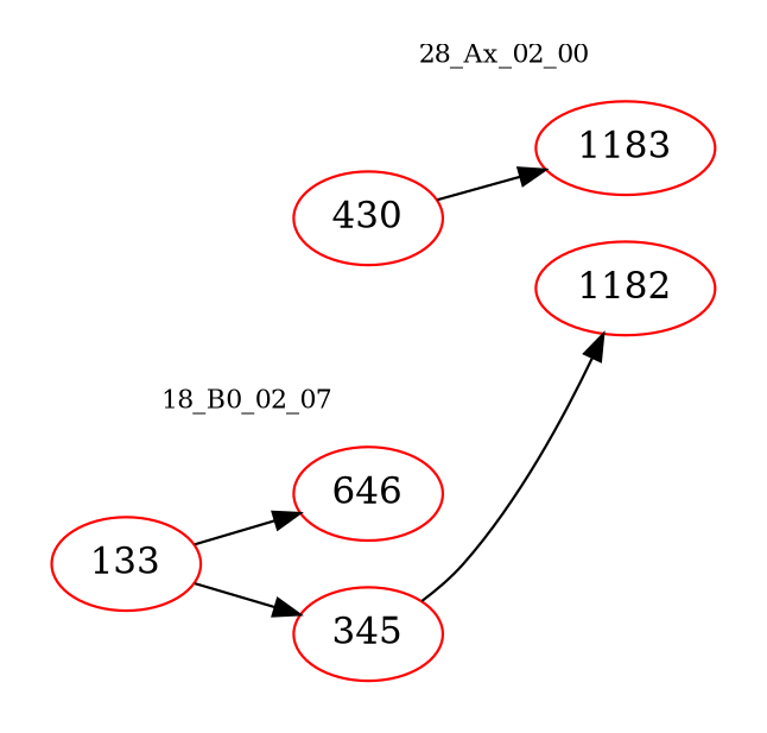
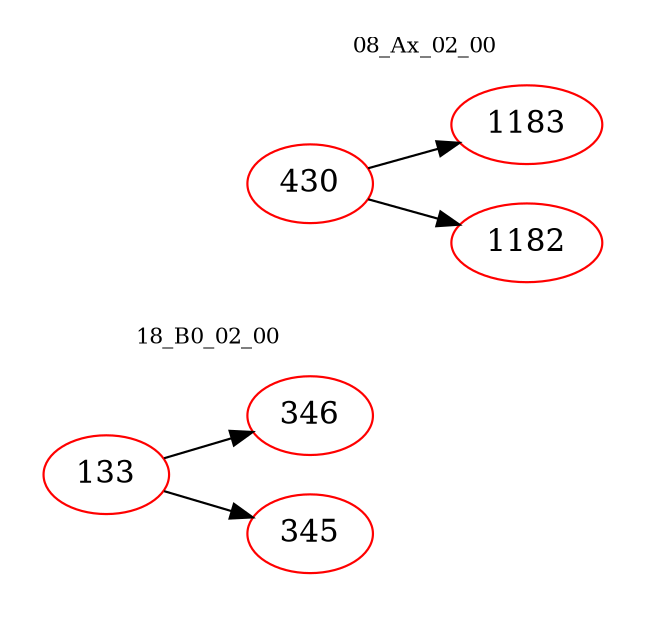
  digraph {
    rankdir=LR
    node [color=red]
    edge [color=black]
    n1 [label=430]
    n2 [label=1182]
    n3 [label=1183]
    n4 [label=133]
    n5 [label=345]
-   n6 [label=646]
+   n6 [label=346]
    subgraph cluster_1 {
      color=white
      fontsize=10
-     label="28_Ax_02_00"
+     label="08_Ax_02_00"
      n1
      n2
      n3
    }
    subgraph cluster_2 {
      color=white
      fontsize=10
-     label="18_B0_02_07"
+     label="18_B0_02_00"
      n4
      n5
      n6
    }
-   n5 -> n2
+   n1 -> n2
    n1 -> n3
    n4 -> n5
    n4 -> n6
  }
